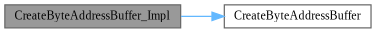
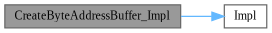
  digraph {
    rankdir=LR
    fontname="Liberation Serif"
    node [fontname="Liberation Serif" fontsize=10 shape=box style=filled]
    n1 [color=gray40 fillcolor=grey60 fontcolor=black height=0.2 label=CreateByteAddressBuffer_Impl width=0.4]
-   n2 [color=grey40 fillcolor=white height=0.2 label=CreateByteAddressBuffer width=0.4]
+   n2 [color=grey40 fillcolor=white height=0.2 label=Impl width=0.4]
    n1 -> n2 [color=steelblue1 fontname="Liberation Serif" fontsize=10 labelfontname=Helvetica labelfontsize=10 style=solid]
  }
